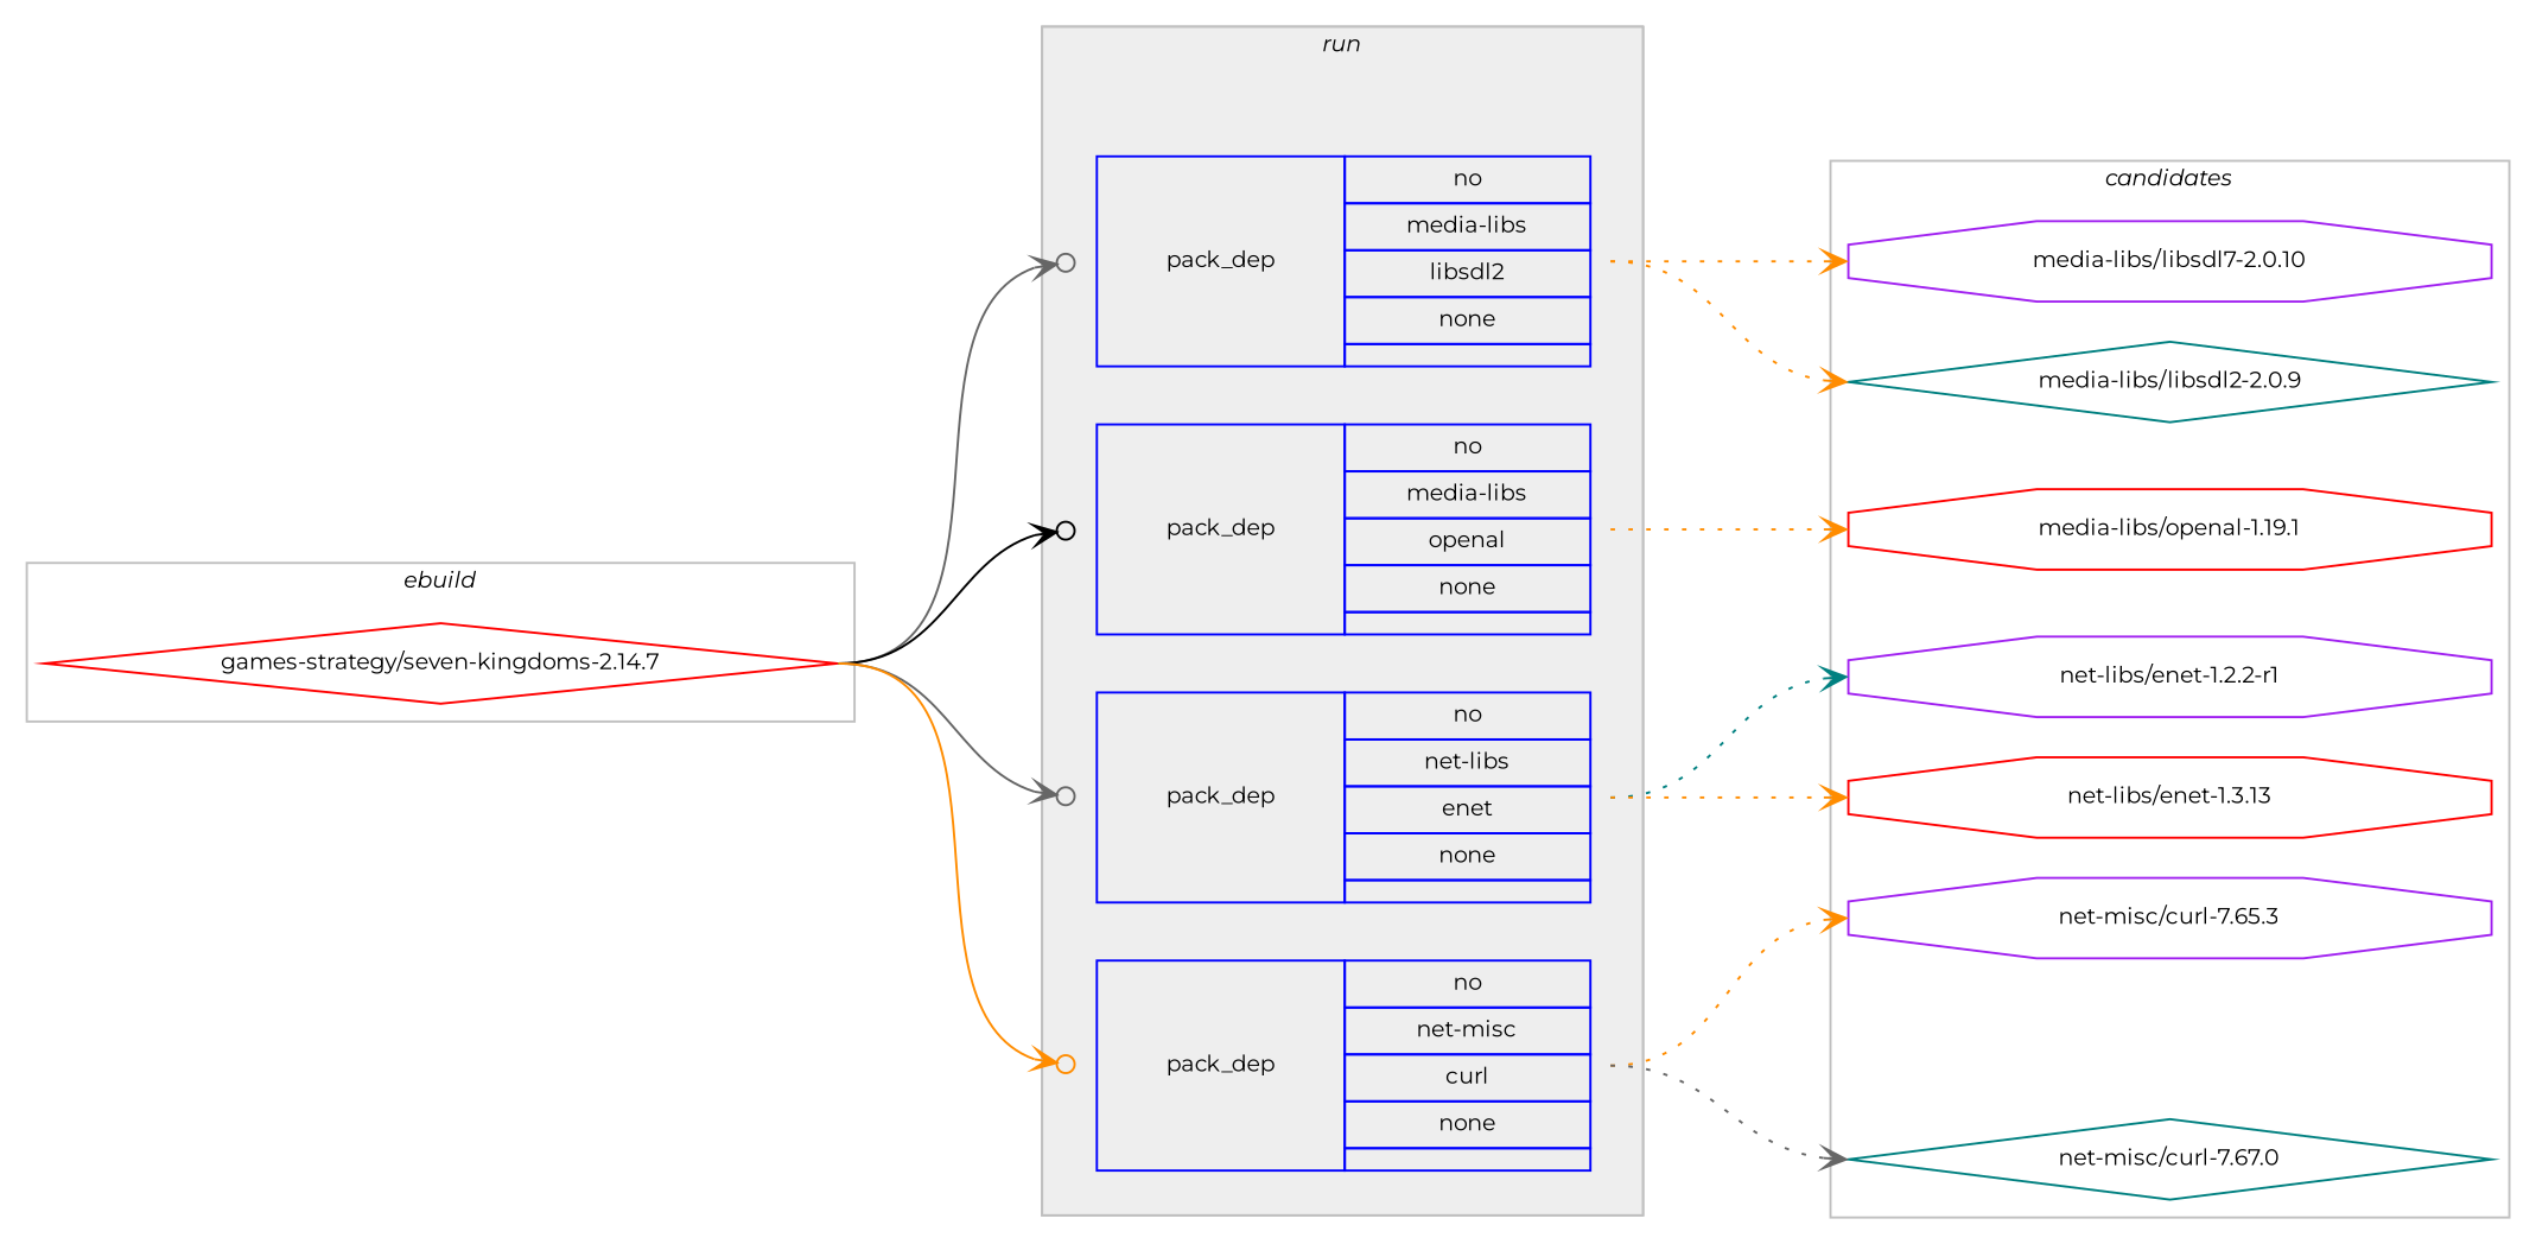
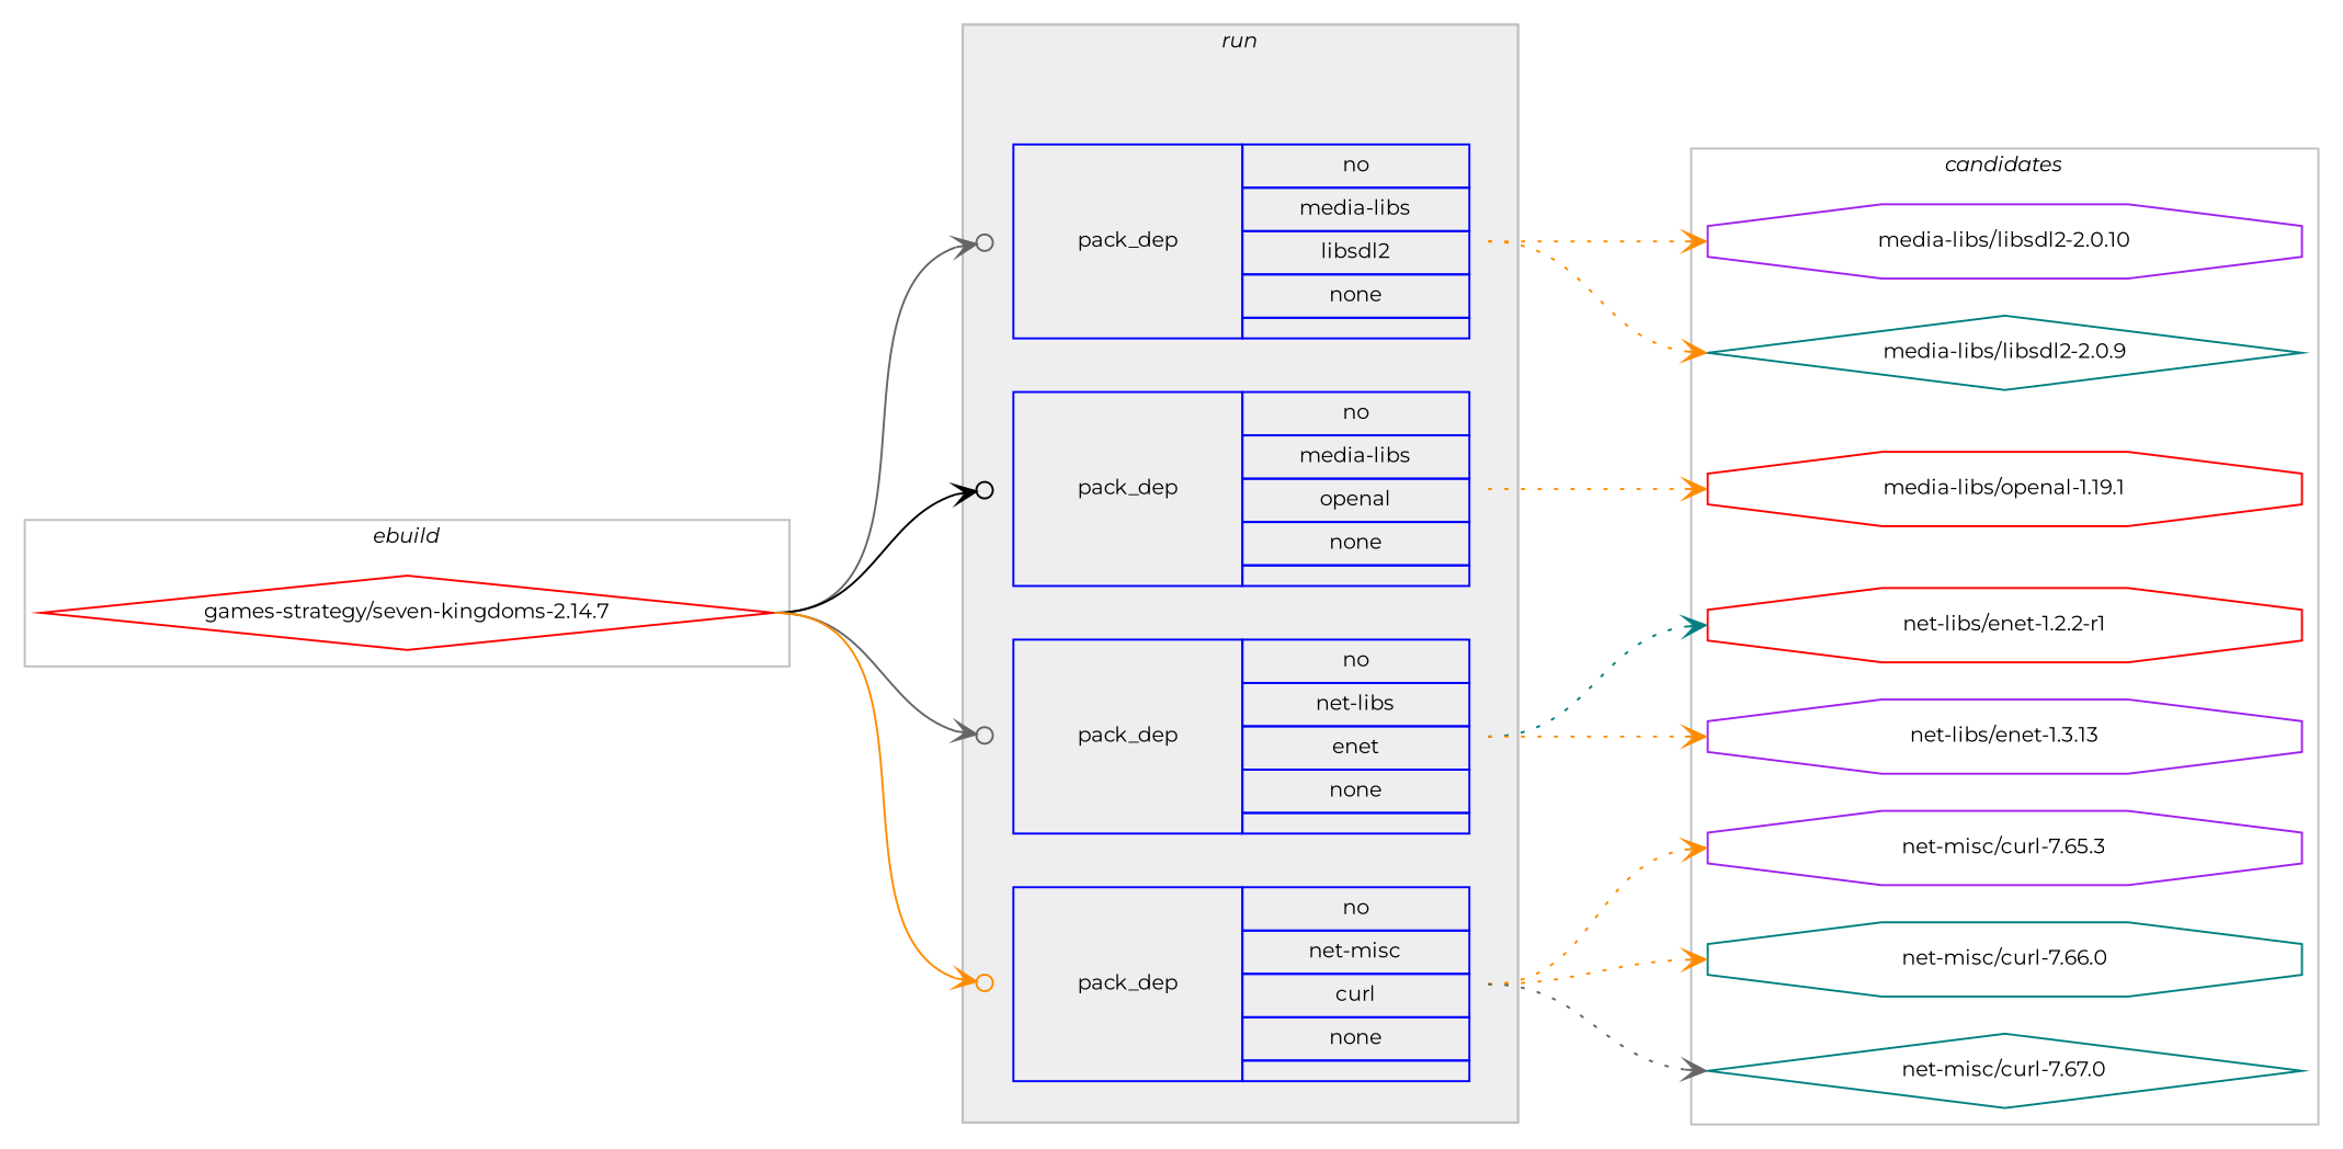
  digraph {
    compound=true
    concentrate=true
    fontname=Montserrat
    fontsize=10
    newrank=true
    rankdir=LR
    ranksep=1.5
    node [color=blue fontname=Montserrat fontsize=10 shape=octagon]
    edge [arrowhead=vee color=darkorange fontname=Montserrat headport=w style=dotted tailport=e weight=100]
    n1 [color=red label="games-strategy/seven-kingdoms-2.14.7" shape=diamond width=4]
    n2 [label=<<TABLE BORDER="0" CELLBORDER="1" CELLSPACING="0" CELLPADDING="4" WIDTH="220"><TR><TD ROWSPAN="6" CELLPADDING="30">pack_dep</TD></TR><TR><TD WIDTH="110">no</TD></TR><TR><TD>media-libs</TD></TR><TR><TD>libsdl2</TD></TR><TR><TD>none</TD></TR><TR><TD></TD></TR></TABLE>> shape=none]
    n3 [label=<<TABLE BORDER="0" CELLBORDER="1" CELLSPACING="0" CELLPADDING="4" WIDTH="220"><TR><TD ROWSPAN="6" CELLPADDING="30">pack_dep</TD></TR><TR><TD WIDTH="110">no</TD></TR><TR><TD>media-libs</TD></TR><TR><TD>openal</TD></TR><TR><TD>none</TD></TR><TR><TD></TD></TR></TABLE>> shape=none]
    n4 [label=<<TABLE BORDER="0" CELLBORDER="1" CELLSPACING="0" CELLPADDING="4" WIDTH="220"><TR><TD ROWSPAN="6" CELLPADDING="30">pack_dep</TD></TR><TR><TD WIDTH="110">no</TD></TR><TR><TD>net-libs</TD></TR><TR><TD>enet</TD></TR><TR><TD>none</TD></TR><TR><TD></TD></TR></TABLE>> shape=none]
    n5 [label=<<TABLE BORDER="0" CELLBORDER="1" CELLSPACING="0" CELLPADDING="4" WIDTH="220"><TR><TD ROWSPAN="6" CELLPADDING="30">pack_dep</TD></TR><TR><TD WIDTH="110">no</TD></TR><TR><TD>net-misc</TD></TR><TR><TD>curl</TD></TR><TR><TD>none</TD></TR><TR><TD></TD></TR></TABLE>> shape=none]
-   n6 [color=purple label="media-libs/libsdl7-2.0.10" width=4]
+   n6 [color=purple label="media-libs/libsdl2-2.0.10" width=4]
    n7 [color=teal label="media-libs/libsdl2-2.0.9" shape=diamond width=4]
    n8 [color=red label="media-libs/openal-1.19.1" width=4]
-   n9 [color=purple label="net-libs/enet-1.2.2-r1" width=4]
-   n10 [color=red label="net-libs/enet-1.3.13" width=4]
+   n9 [color=red label="net-libs/enet-1.2.2-r1" width=4]
+   n10 [color=purple label="net-libs/enet-1.3.13" width=4]
    n11 [color=purple label="net-misc/curl-7.65.3" width=4]
+   n12 [color=teal label="net-misc/curl-7.66.0" width=4]
    n13 [color=teal label="net-misc/curl-7.67.0" shape=diamond width=4]
    subgraph cluster_1 {
      color=gray
      label=<<i>ebuild</i>>
      rank=same
      n1
    }
    subgraph cluster_2 {
      color=gray
      label=<<i>dependencies</i>>
      subgraph cluster_3 {
        color=gray
        fillcolor="#eeeeee"
        label=<<i>compile</i>>
        style=filled
      }
      subgraph cluster_4 {
        color=gray
        fillcolor="#eeeeee"
        label=<<i>compile and run</i>>
        style=filled
        subgraph sub_5 {
          color=gray
          fillcolor="#eeeeee"
          label=<<i>compile and run</i>>
          style=filled
          n2
        }
        subgraph sub_6 {
          color=gray
          fillcolor="#eeeeee"
          label=<<i>compile and run</i>>
          style=filled
          n3
        }
        subgraph sub_7 {
          color=gray
          fillcolor="#eeeeee"
          label=<<i>compile and run</i>>
          style=filled
          n4
        }
        subgraph sub_8 {
          color=gray
          fillcolor="#eeeeee"
          label=<<i>compile and run</i>>
          style=filled
          n5
        }
      }
      subgraph cluster_9 {
        color=gray
        fillcolor="#eeeeee"
        label=<<i>run</i>>
        style=filled
      }
    }
    subgraph cluster_10 {
      color=gray
      label=<<i>candidates</i>>
      rank=same
      subgraph sub_11 {
        color=black
        label=<<i>candidates</i>>
        nodesep=1
        rank=same
        n6
        n7
      }
      subgraph sub_12 {
        color=black
        label=<<i>candidates</i>>
        nodesep=1
        rank=same
        n8
      }
      subgraph sub_13 {
        color=black
        label=<<i>candidates</i>>
        nodesep=1
        rank=same
        n9
        n10
      }
      subgraph sub_14 {
        color=black
        label=<<i>candidates</i>>
        nodesep=1
        rank=same
        n11
+       n12
        n13
      }
    }
    n1 -> n2 [arrowhead=odotvee color=gray40 style=solid weight=20]
    n1 -> n3 [arrowhead=odotvee color=black style=solid weight=20]
    n1 -> n4 [arrowhead=odotvee color=gray40 style=solid weight=20]
    n1 -> n5 [arrowhead=odotvee style=solid weight=20]
    n2 -> n6
    n2 -> n7
    n3 -> n8
    n4 -> n9 [color=teal]
    n4 -> n10
    n5 -> n11
+   n5 -> n12
    n5 -> n13 [color=gray40]
  }
